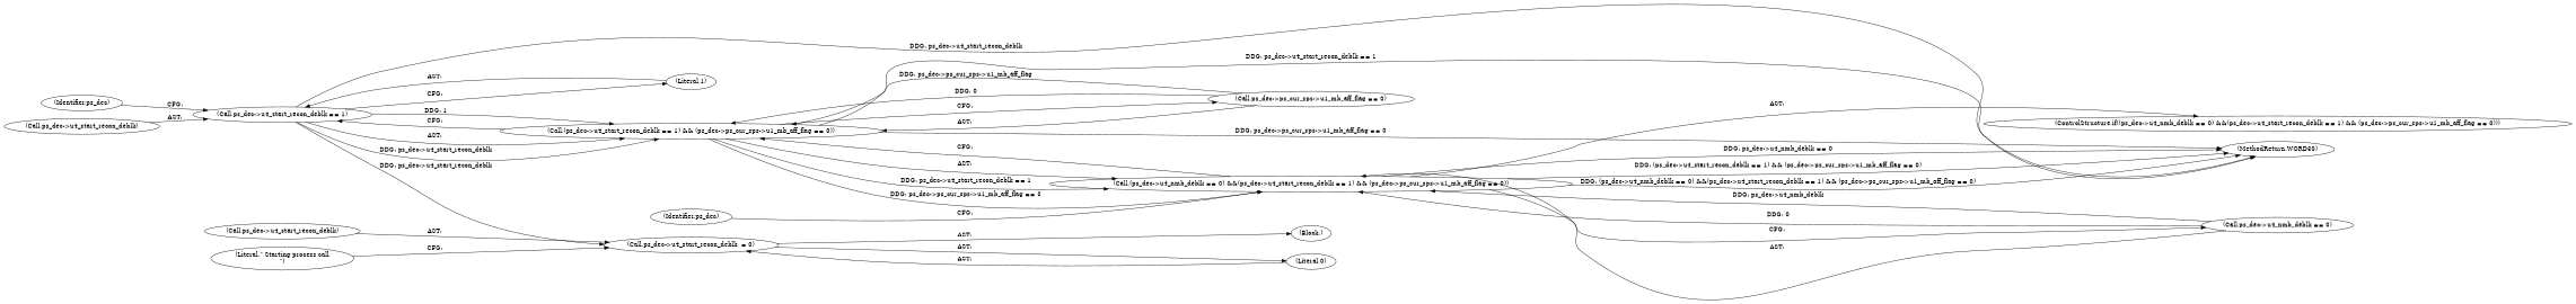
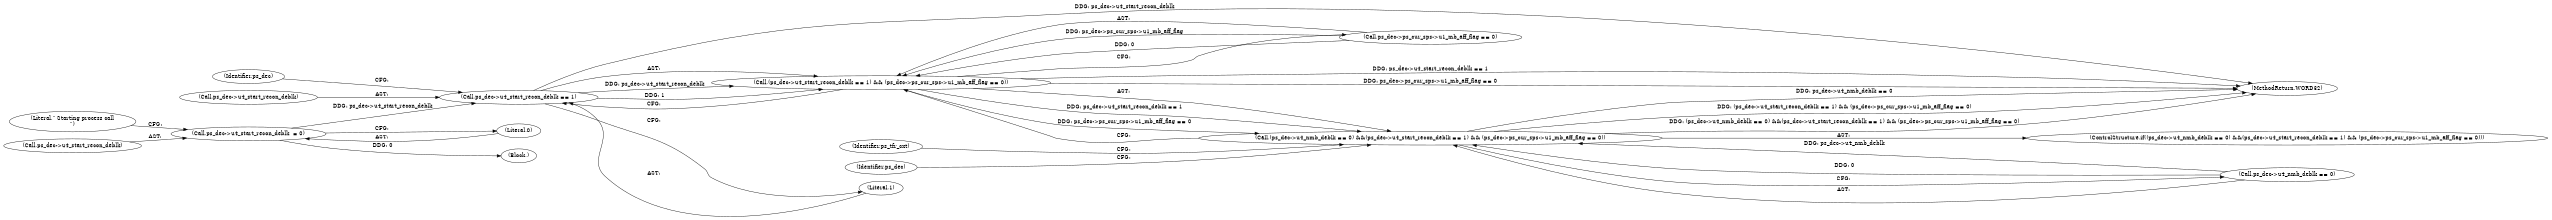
  digraph {
    rankdir=LR
    n1 [label="(Call,ps_dec->u4_start_recon_deblk  = 0)"]
    n2 [label="(Call,ps_dec->u4_start_recon_deblk == 1)"]
    n3 [label="(Block,)"]
    n4 [label="(Literal,0)"]
-   n5 [label="(MethodReturn,WORD30)"]
+   n5 [label="(MethodReturn,WORD32)"]
    n6 [label="(Call,(ps_dec->u4_start_recon_deblk == 1) && (ps_dec->ps_cur_sps->u1_mb_aff_flag == 0))"]
    n7 [label="(Literal,1)"]
    n8 [label="(Call,(ps_dec->u4_nmb_deblk == 0) &&(ps_dec->u4_start_recon_deblk == 1) && (ps_dec->ps_cur_sps->u1_mb_aff_flag == 0))"]
    n9 [label="(Call,ps_dec->ps_cur_sps->u1_mb_aff_flag == 0)"]
    n10 [label="(Call,ps_dec->u4_nmb_deblk == 0)"]
    n11 [label="(ControlStructure,if((ps_dec->u4_nmb_deblk == 0) &&(ps_dec->u4_start_recon_deblk == 1) && (ps_dec->ps_cur_sps->u1_mb_aff_flag == 0)))"]
+   n12 [label="(Identifier,ps_tfr_cxt)"]
    n13 [label="(Identifier,ps_dec)"]
    n14 [label="(Call,ps_dec->u4_start_recon_deblk)"]
    n15 [label="(Literal,\" Starting process call\n\")"]
    n16 [label="(Identifier,ps_dec)"]
    n17 [label="(Call,ps_dec->u4_start_recon_deblk)"]
-   n2 -> n1 [label="DDG: ps_dec->u4_start_recon_deblk"]
-   n1 -> n3 [label="AST: "]
-   n1 -> n4 [label="AST: "]
+   n1 -> n2 [label="DDG: ps_dec->u4_start_recon_deblk"]
+   n1 -> n3 [label="DDG: 0"]
+   n1 -> n4 [label="CFG: "]
    n2 -> n5 [label="DDG: ps_dec->u4_start_recon_deblk"]
    n2 -> n6 [label="AST: "]
    n2 -> n6 [label="DDG: ps_dec->u4_start_recon_deblk"]
    n2 -> n6 [label="DDG: 1"]
    n2 -> n7 [label="CFG: "]
    n4 -> n1 [label="AST: "]
    n6 -> n2 [label="CFG: "]
    n6 -> n5 [label="DDG: ps_dec->u4_start_recon_deblk == 1"]
    n6 -> n5 [label="DDG: ps_dec->ps_cur_sps->u1_mb_aff_flag == 0"]
    n6 -> n8 [label="AST: "]
    n6 -> n8 [label="DDG: ps_dec->u4_start_recon_deblk == 1"]
    n6 -> n8 [label="DDG: ps_dec->ps_cur_sps->u1_mb_aff_flag == 0"]
    n6 -> n9 [label="CFG: "]
    n7 -> n2 [label="AST: "]
    n8 -> n5 [label="DDG: ps_dec->u4_nmb_deblk == 0"]
    n8 -> n5 [label="DDG: (ps_dec->u4_start_recon_deblk == 1) && (ps_dec->ps_cur_sps->u1_mb_aff_flag == 0)"]
    n8 -> n5 [label="DDG: (ps_dec->u4_nmb_deblk == 0) &&(ps_dec->u4_start_recon_deblk == 1) && (ps_dec->ps_cur_sps->u1_mb_aff_flag == 0)"]
    n8 -> n6 [label="CFG: "]
    n8 -> n10 [label="CFG: "]
    n8 -> n11 [label="AST: "]
    n9 -> n6 [label="AST: "]
    n9 -> n6 [label="DDG: ps_dec->ps_cur_sps->u1_mb_aff_flag"]
    n9 -> n6 [label="DDG: 0"]
    n10 -> n8 [label="AST: "]
    n10 -> n8 [label="DDG: ps_dec->u4_nmb_deblk"]
    n10 -> n8 [label="DDG: 0"]
+   n12 -> n8 [label="CFG: "]
    n13 -> n2 [label="CFG: "]
    n14 -> n2 [label="AST: "]
    n15 -> n1 [label="CFG: "]
    n16 -> n8 [label="CFG: "]
    n17 -> n1 [label="AST: "]
  }
